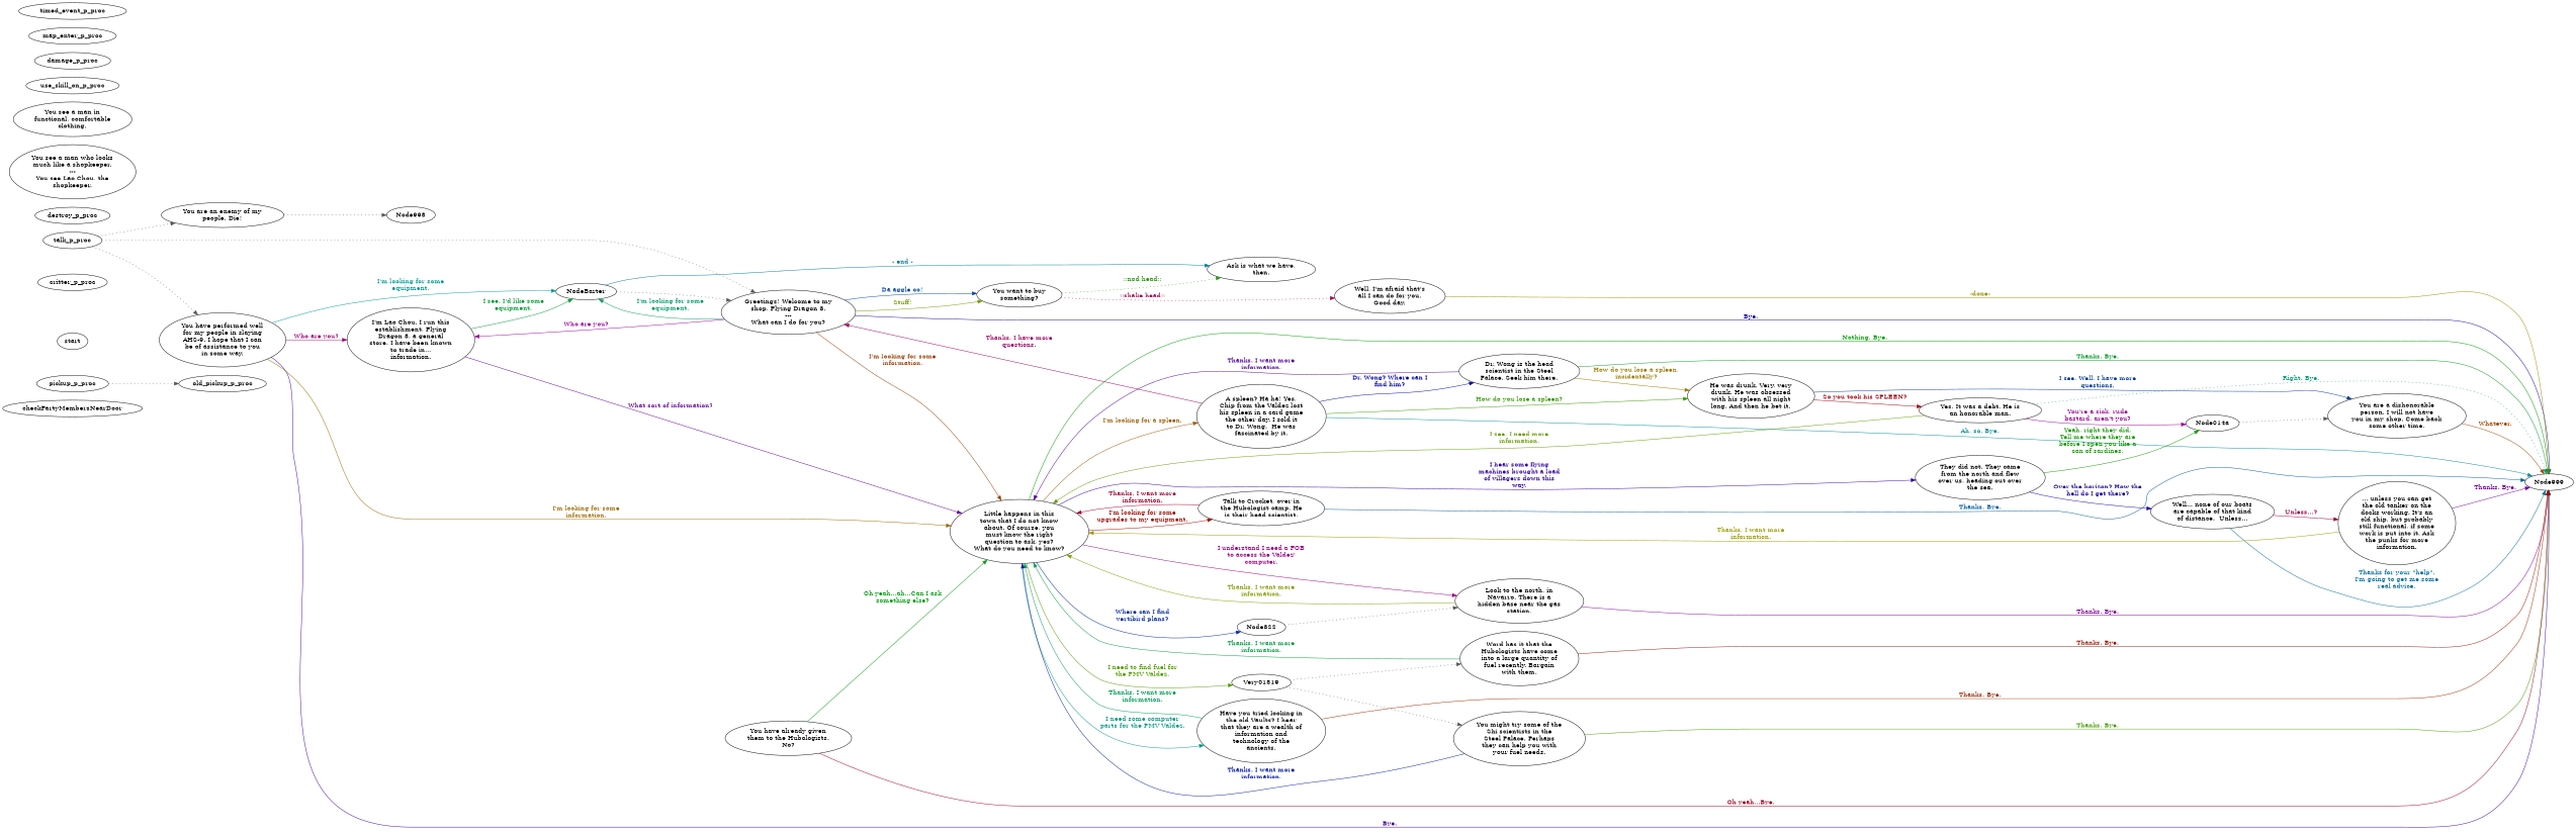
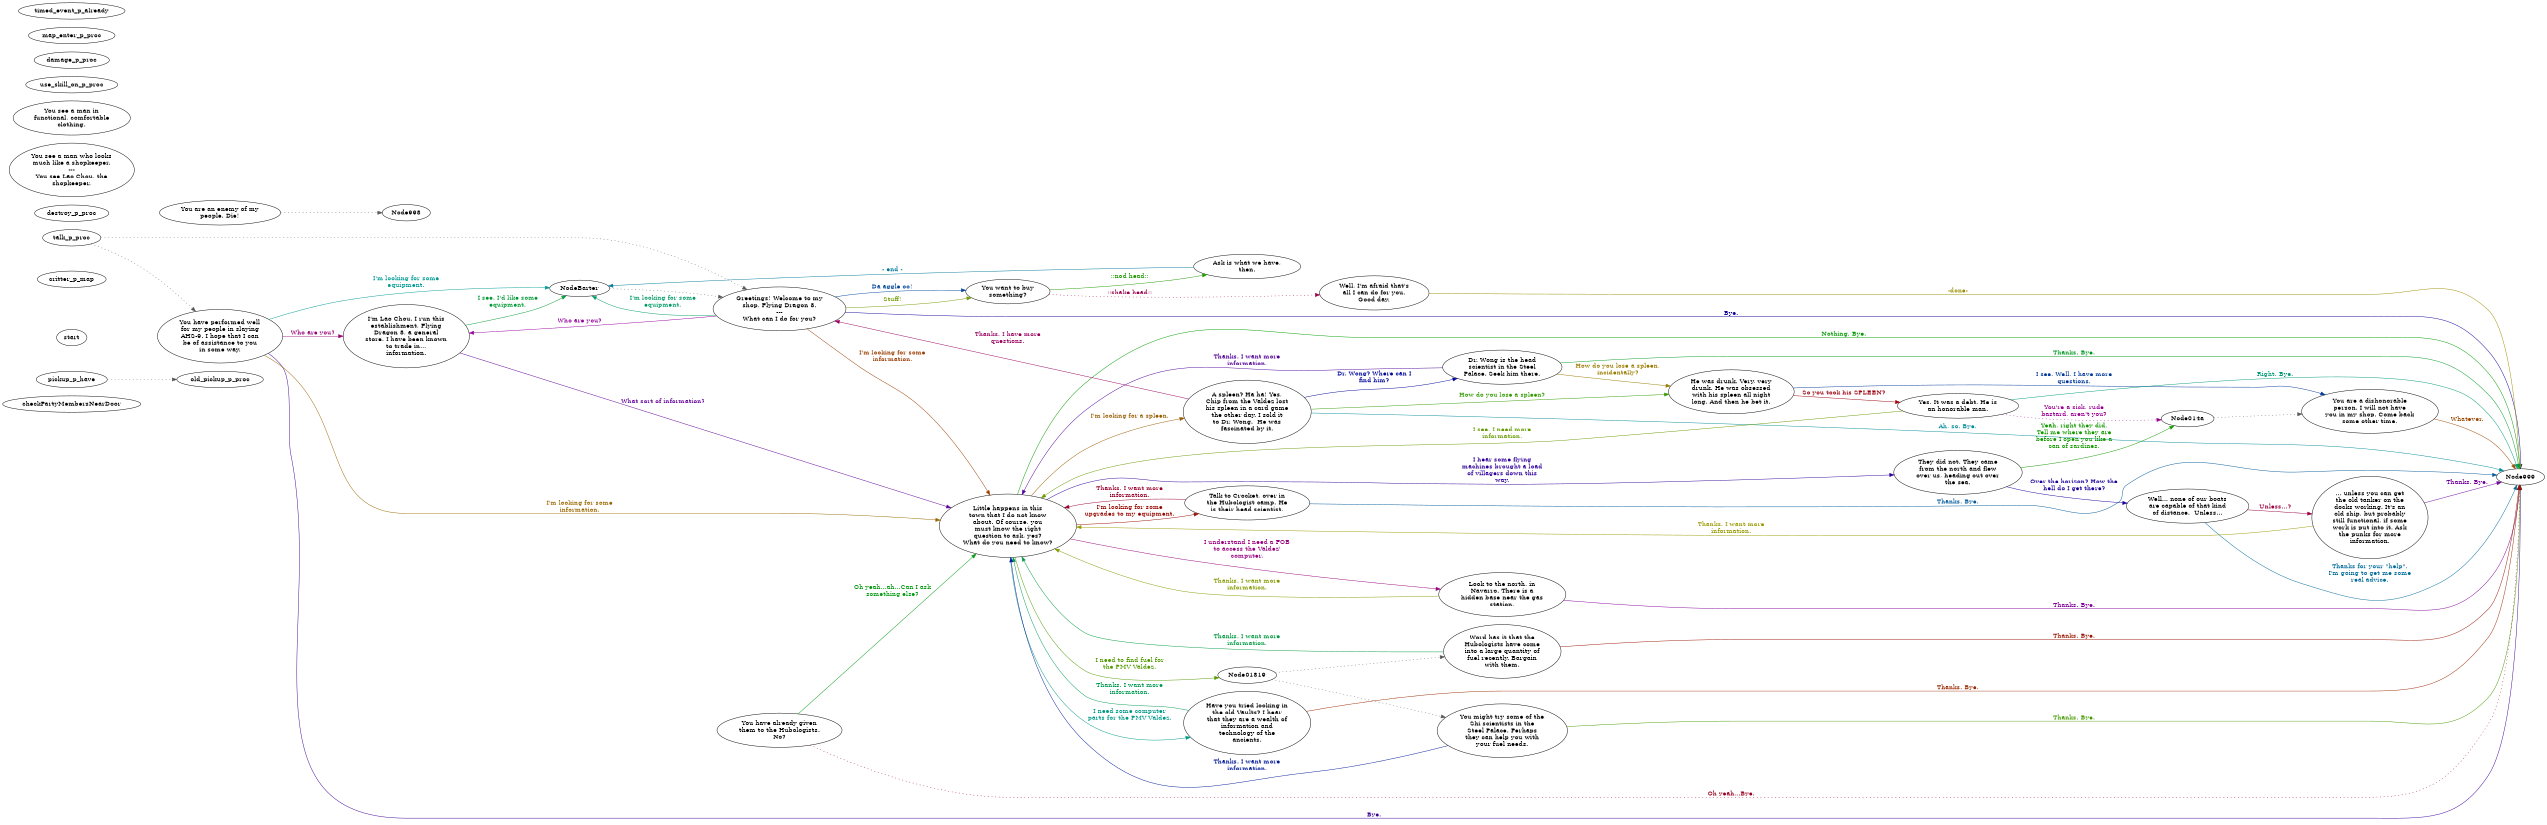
  digraph {
    rankdir=LR
    node [color="#000000" fillcolor="#FFFFFF" style=filled]
    edge [color="#555555"]
    checkPartyMembersNearDoor
-   pickup_p_proc
+   pickup_p_proc [label=pickup_p_have]
    old_pickup_p_proc
    start
-   critter_p_proc
+   critter_p_proc [label=critter_p_map]
    n6 [label="You are an enemy of my\npeople. Die!"]
    talk_p_proc
    n8 [label="You have performed well\nfor my people in slaying\nAHS-9. I hope that I can\nbe of assistance to you\nin some way."]
    n9 [label="Greetings! Welcome to my\nshop, Flying Dragon 8.\n---\nWhat can I do for you?"]
    Node998
    Node999
    n12 [label="I'm Lao Chou. I run this\nestablishment, Flying\nDragon 8, a general\nstore. I have been known\nto trade in...\ninformation."]
    NodeBarter
    n14 [label="Little happens in this\ntown that I do not know\nabout. Of course, you\nmust know the right\nquestion to ask, yes?\nWhat do you need to know?"]
    n15 [label="You want to buy\nsomething?"]
    n16 [label="Talk to Crocket, over in\nthe Hubologist camp. He\nis their head scientist."]
-   Node822
-   Node01819 [label=Very01819]
+   Node01819
    n19 [label="Look to the north, in\nNavarro. There is a\nhidden base near the gas\nstation."]
    n20 [label="Have you tried looking in\nthe old Vaults? I hear\nthat they are a wealth of\ninformation and\ntechnology of the\nancients."]
    n21 [label="A spleen? Ha ha! Yes,\nChip from the Valdez lost\nhis spleen in a card game\nthe other day. I sold it\nto Dr. Wong.  He was\nfascinated by it."]
    n22 [label="They did not. They came\nfrom the north and flew\nover us, heading out over\nthe sea."]
    n23 [label="Ask is what we have,\nthen."]
    n24 [label="Well, I'm afraid that's\nall I can do for you.\nGood day."]
    destroy_p_proc
    n26 [label="You see a man who looks\nmuch like a shopkeeper.\n---\nYou see Lao Chou, the\nshopkeeper."]
    n27 [label="You see a man in\nfunctional, comfortable\nclothing."]
    use_skill_on_p_proc
    damage_p_proc
    map_enter_p_proc
-   timed_event_p_proc
+   timed_event_p_proc [label=timed_event_p_already]
    n32 [label="Word has it that the\nHubologists have come\ninto a large quantity of\nfuel recently. Bargain\nwith them."]
    n33 [label="You might try some of the\nShi scientists in the\nSteel Palace. Perhaps\nthey can help you with\nyour fuel needs."]
    n34 [label="Dr. Wong is the head\nscientist in the Steel\nPalace. Seek him there."]
    n35 [label="He was drunk. Very, very\ndrunk. He was obsessed\nwith his spleen all night\nlong. And then he bet it."]
    Node014a
    n37 [label="Well... none of our boats\nare capable of that kind\nof distance.  Unless..."]
    n38 [label="You have already given\nthem to the Hubologists.\nNo?"]
    n39 [label="Yes. It was a debt. He is\nan honorable man."]
    n40 [label="You are a dishonorable\nperson. I will not have\nyou in my shop. Come back\nsome other time."]
    n41 [label="... unless you can get\nthe old tanker on the\ndocks working. It's an\nold ship, but probably\nstill functional, if some\nwork is put into it. Ask\nthe punks for more\ninformation."]
    pickup_p_proc -> old_pickup_p_proc [style=dotted]
    n6 -> Node998 [style=dotted]
-   talk_p_proc -> n6 [style=dotted]
    talk_p_proc -> n8 [style=dotted]
    talk_p_proc -> n9 [style=dotted]
    n8 -> Node999 [color="#3A0099" fontcolor="#3A0099" label="Bye."]
    n8 -> n12 [color="#990072" fontcolor="#990072" label="Who are you?"]
    n8 -> NodeBarter [color="#009993" fontcolor="#009993" label="I'm looking for some\nequipment."]
    n8 -> n14 [color="#996700" fontcolor="#996700" label="I'm looking for some\ninformation."]
    n9 -> Node999 [color="#0E0099" fontcolor="#0E0099" label="Bye."]
    n9 -> n12 [color="#940099" fontcolor="#940099" label="Who are you?"]
    n9 -> NodeBarter [color="#009968" fontcolor="#009968" label="I'm looking for some\nequipment."]
    n9 -> n14 [color="#993B00" fontcolor="#993B00" label="I'm looking for some\ninformation."]
    n9 -> n15 [color="#004499" fontcolor="#004499" label="Da aggle oo!"]
    n9 -> n15 [color="#719900" fontcolor="#719900" label="Stuff!"]
    n12 -> NodeBarter [color="#009935" fontcolor="#009935" label="I see. I'd like some\nequipment."]
    n12 -> n14 [color="#610099" fontcolor="#610099" label="What sort of information?"]
    NodeBarter -> n9 [style=dotted]
    n14 -> Node999 [color="#009901" fontcolor="#009901" label="Nothing. Bye."]
    n14 -> n16 [color="#990800" fontcolor="#990800" label="I'm looking for some\nupgrades to my equipment."]
-   n14 -> Node822 [color="#002599" fontcolor="#002599" label="Where can I find\nvertibird plans?"]
    n14 -> Node01819 [color="#519900" fontcolor="#519900" label="I need to find fuel for\nthe PMV Valdez."]
    n14 -> n19 [color="#99007E" fontcolor="#99007E" label="I understand I need a FOB\nto access the Valdez'\ncomputer."]
    n14 -> n20 [color="#009987" fontcolor="#009987" label="I need some computer\nparts for the PMV Valdez."]
    n14 -> n21 [color="#995B00" fontcolor="#995B00" label="I'm looking for a spleen."]
    n14 -> n22 [color="#2E0099" fontcolor="#2E0099" label="I hear some flying\nmachines brought a load\nof villagers down this\nway."]
-   n15 -> n23 [color="#1E9900" fontcolor="#1E9900" label="::nod head::" style=dotted]
+   n15 -> n23 [color="#1E9900" fontcolor="#1E9900" label="::nod head::"]
    n15 -> n24 [color="#99004B" fontcolor="#99004B" label="::shake head::" style=dotted]
    n16 -> Node999 [color="#005899" fontcolor="#005899" label="Thanks. Bye."]
    n16 -> n14 [color="#99002B" fontcolor="#99002B" label="Thanks. I want more\ninformation."]
-   Node822 -> n19 [style=dotted]
    Node01819 -> n32 [style=dotted]
    Node01819 -> n33 [style=dotted]
    n19 -> Node999 [color="#810099" fontcolor="#810099" label="Thanks. Bye."]
    n19 -> n14 [color="#849900" fontcolor="#849900" label="Thanks. I want more\ninformation."]
    n20 -> Node999 [color="#992800" fontcolor="#992800" label="Thanks. Bye."]
    n20 -> n14 [color="#009954" fontcolor="#009954" label="Thanks. I want more\ninformation."]
    n21 -> n9 [color="#99005E" fontcolor="#99005E" label="Thanks. I have more\nquestions."]
    n21 -> Node999 [color="#008B99" fontcolor="#008B99" label="Ah, so. Bye."]
    n21 -> n34 [color="#000599" fontcolor="#000599" label="Dr. Wong? Where can I\nfind him?"]
    n21 -> n35 [color="#329900" fontcolor="#329900" label="How do you lose a spleen?"]
    n22 -> Node014a [color="#129900" fontcolor="#129900" label="Yeah, right they did.\nTell me where they are\nbefore I open you like a\ncan of sardines."]
    n22 -> n37 [color="#1B0099" fontcolor="#1B0099" label="Over the horizon? How the\nhell do I get there?"]
-   NodeBarter -> n23 [color="#007799" fontcolor="#007799" label="- end -"]
+   n23 -> NodeBarter [color="#007799" fontcolor="#007799" label="- end -"]
    n24 -> Node999 [color="#998E00" fontcolor="#998E00" label="-done-"]
    n32 -> Node999 [color="#991400" fontcolor="#991400" label="Thanks. Bye."]
    n32 -> n14 [color="#009941" fontcolor="#009941" label="Thanks. I want more\ninformation."]
    n33 -> Node999 [color="#459900" fontcolor="#459900" label="Thanks. Bye."]
    n33 -> n14 [color="#001999" fontcolor="#001999" label="Thanks. I want more\ninformation."]
    n34 -> Node999 [color="#009921" fontcolor="#009921" label="Thanks. Bye."]
    n34 -> n14 [color="#4E0099" fontcolor="#4E0099" label="Thanks. I want more\ninformation."]
    n34 -> n35 [color="#997A00" fontcolor="#997A00" label="How do you lose a spleen,\nincidentally?"]
    n35 -> n39 [color="#99000C" fontcolor="#99000C" label="So you took his SPLEEN?"]
    n35 -> n40 [color="#003899" fontcolor="#003899" label="I see. Well, I have more\nquestions."]
    Node014a -> n40 [style=dotted]
    n37 -> Node999 [color="#006B99" fontcolor="#006B99" label="Thanks for your \"help\".\nI'm going to get me some\nreal advice."]
    n37 -> n41 [color="#99003F" fontcolor="#99003F" label="Unless...?"]
-   n38 -> Node999 [color="#99001F" fontcolor="#99001F" label="Oh yeah...Bye."]
+   n38 -> Node999 [color="#99001F" fontcolor="#99001F" label="Oh yeah...Bye." style=dotted]
    n38 -> n14 [color="#00990E" fontcolor="#00990E" label="Oh yeah...ah...Can I ask\nsomething else?"]
-   n39 -> Node999 [color="#009974" fontcolor="#009974" label="Right. Bye." style=dotted]
+   n39 -> Node999 [color="#009974" fontcolor="#009974" label="Right. Bye."]
    n39 -> n14 [color="#659900" fontcolor="#659900" label="I see. I need more\ninformation."]
-   n39 -> Node014a [color="#990092" fontcolor="#990092" label="You're a sick, rude\nbastard, aren't you?"]
+   n39 -> Node014a [color="#990092" fontcolor="#990092" label="You're a sick, rude\nbastard, aren't you?" style=dotted]
    n40 -> Node999 [color="#994700" fontcolor="#994700" label="Whatever."]
    n41 -> Node999 [color="#6D0099" fontcolor="#6D0099" label="Thanks. Bye."]
    n41 -> n14 [color="#989900" fontcolor="#989900" label="Thanks. I want more\ninformation."]
  }
